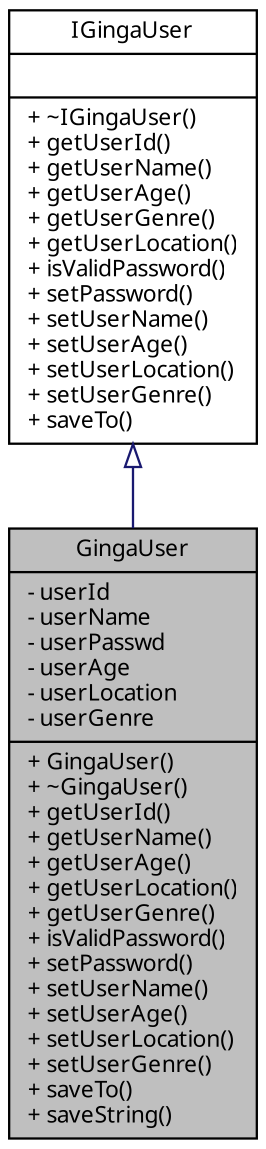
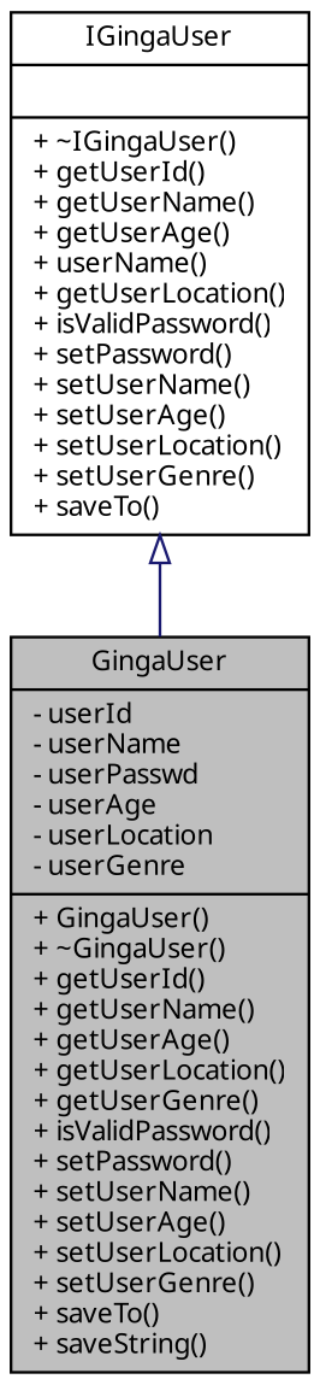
  digraph {
    node [color=black fontname="FreeSans.ttf" fontsize=10 shape=record style=filled]
    n1 [fillcolor=grey75 fontcolor=black height=0.2 label="{GingaUser\n|- userId\l- userName\l- userPasswd\l- userAge\l- userLocation\l- userGenre\l|+ GingaUser()\l+ ~GingaUser()\l+ getUserId()\l+ getUserName()\l+ getUserAge()\l+ getUserLocation()\l+ getUserGenre()\l+ isValidPassword()\l+ setPassword()\l+ setUserName()\l+ setUserAge()\l+ setUserLocation()\l+ setUserGenre()\l+ saveTo()\l+ saveString()\l}" width=0.4]
-   n2 [fillcolor=white height=0.2 label="{IGingaUser\n||+ ~IGingaUser()\l+ getUserId()\l+ getUserName()\l+ getUserAge()\l+ getUserGenre()\l+ getUserLocation()\l+ isValidPassword()\l+ setPassword()\l+ setUserName()\l+ setUserAge()\l+ setUserLocation()\l+ setUserGenre()\l+ saveTo()\l}" width=0.4]
+   n2 [fillcolor=white height=0.2 label="{IGingaUser\n||+ ~IGingaUser()\l+ getUserId()\l+ getUserName()\l+ getUserAge()\l+ userName()\l+ getUserLocation()\l+ isValidPassword()\l+ setPassword()\l+ setUserName()\l+ setUserAge()\l+ setUserLocation()\l+ setUserGenre()\l+ saveTo()\l}" width=0.4]
    n2 -> n1 [arrowtail=empty color=midnightblue dir=back fontname="FreeSans.ttf" fontsize=10 labelfontname="FreeSans.ttf" labelfontsize=10 style=solid]
  }
